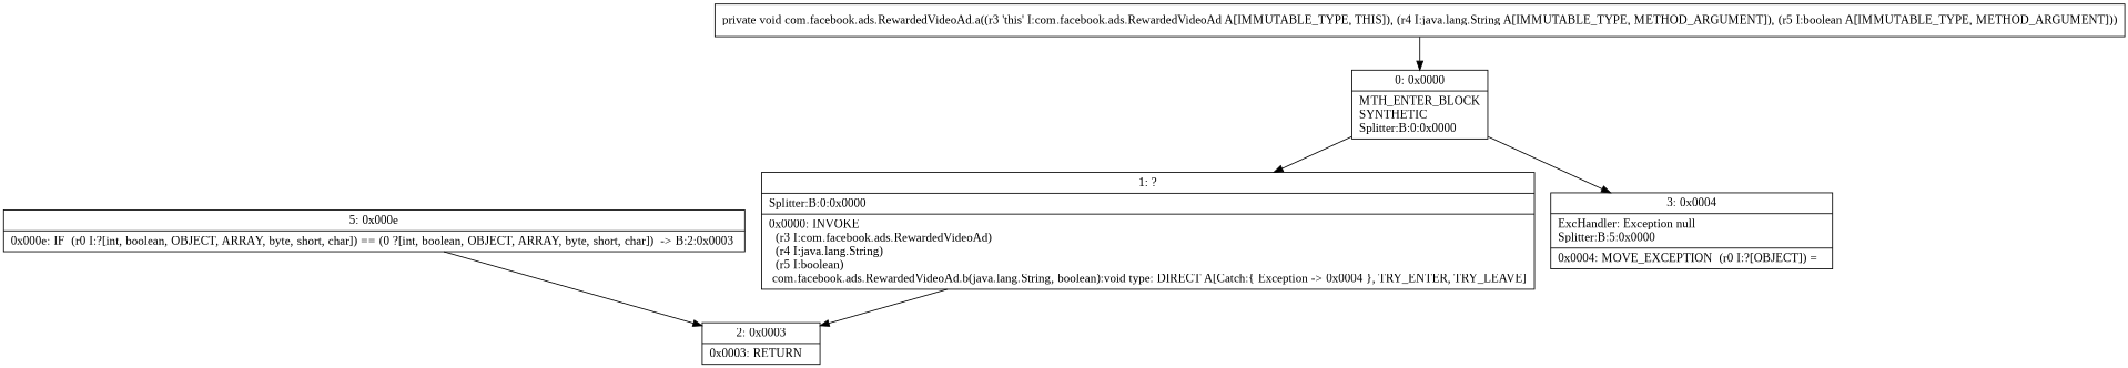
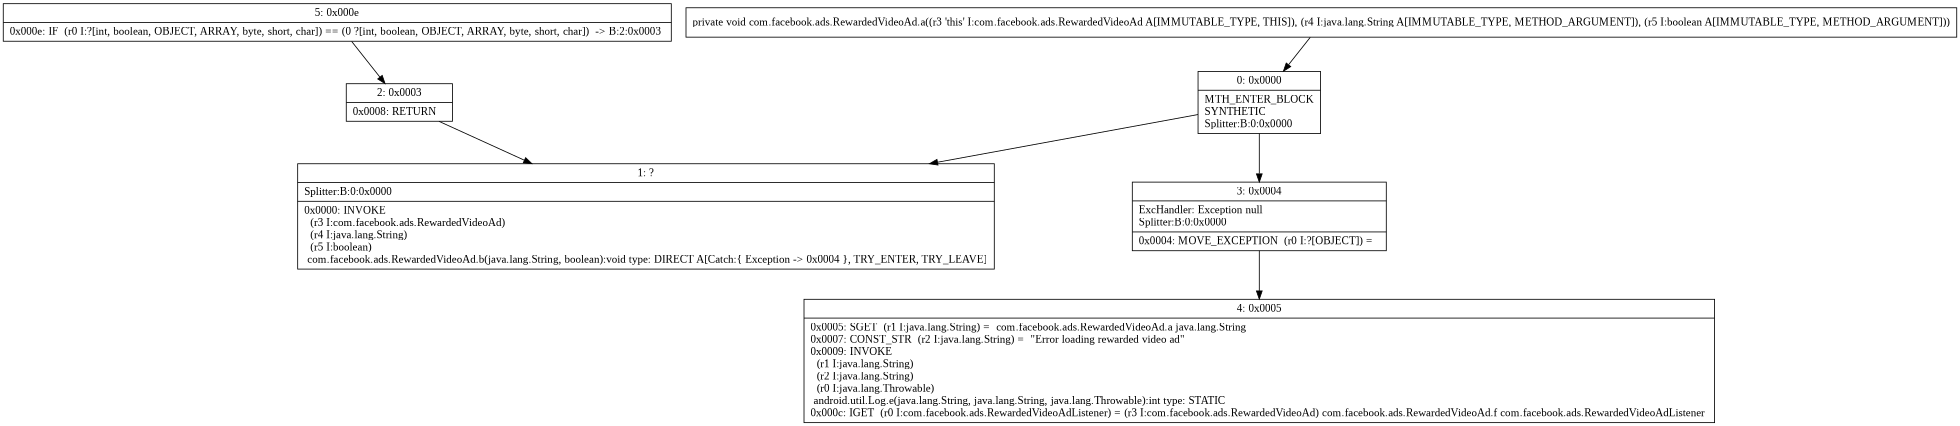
  digraph {
    fontname="Liberation Serif"
    node [fontname="Liberation Serif" shape=record]
    edge [fontname="Liberation Serif"]
    n1 [label="{0\:\ 0x0000|MTH_ENTER_BLOCK\lSYNTHETIC\lSplitter:B:0:0x0000\l}"]
    n2 [label="{1\:\ ?|Splitter:B:0:0x0000\l|0x0000: INVOKE  \l  (r3 I:com.facebook.ads.RewardedVideoAd)\l  (r4 I:java.lang.String)\l  (r5 I:boolean)\l com.facebook.ads.RewardedVideoAd.b(java.lang.String, boolean):void type: DIRECT A[Catch:\{ Exception \-\> 0x0004 \}, TRY_ENTER, TRY_LEAVE]\l}"]
-   n3 [label="{3\:\ 0x0004|ExcHandler: Exception null\lSplitter:B:5:0x0000\l|0x0004: MOVE_EXCEPTION  (r0 I:?[OBJECT]) =  \l}"]
-   n4 [label="{2\:\ 0x0003|0x0003: RETURN   \l}"]
+   n3 [label="{3\:\ 0x0004|ExcHandler: Exception null\lSplitter:B:0:0x0000\l|0x0004: MOVE_EXCEPTION  (r0 I:?[OBJECT]) =  \l}"]
+   n4 [label="{2\:\ 0x0003|0x0008: RETURN   \l}"]
+   n5 [label="{4\:\ 0x0005|0x0005: SGET  (r1 I:java.lang.String) =  com.facebook.ads.RewardedVideoAd.a java.lang.String \l0x0007: CONST_STR  (r2 I:java.lang.String) =  \"Error loading rewarded video ad\" \l0x0009: INVOKE  \l  (r1 I:java.lang.String)\l  (r2 I:java.lang.String)\l  (r0 I:java.lang.Throwable)\l android.util.Log.e(java.lang.String, java.lang.String, java.lang.Throwable):int type: STATIC \l0x000c: IGET  (r0 I:com.facebook.ads.RewardedVideoAdListener) = (r3 I:com.facebook.ads.RewardedVideoAd) com.facebook.ads.RewardedVideoAd.f com.facebook.ads.RewardedVideoAdListener \l}"]
    n6 [label="{5\:\ 0x000e|0x000e: IF  (r0 I:?[int, boolean, OBJECT, ARRAY, byte, short, char]) == (0 ?[int, boolean, OBJECT, ARRAY, byte, short, char])  \-\> B:2:0x0003 \l}"]
    n7 [label="{private void com.facebook.ads.RewardedVideoAd.a((r3 'this' I:com.facebook.ads.RewardedVideoAd A[IMMUTABLE_TYPE, THIS]), (r4 I:java.lang.String A[IMMUTABLE_TYPE, METHOD_ARGUMENT]), (r5 I:boolean A[IMMUTABLE_TYPE, METHOD_ARGUMENT])) }"]
    n1 -> n2
    n1 -> n3
-   n2 -> n4
+   n4 -> n2
+   n3 -> n5
    n6 -> n4
    n7 -> n1
  }
